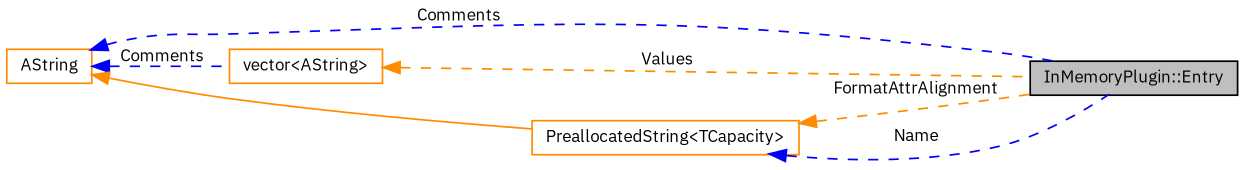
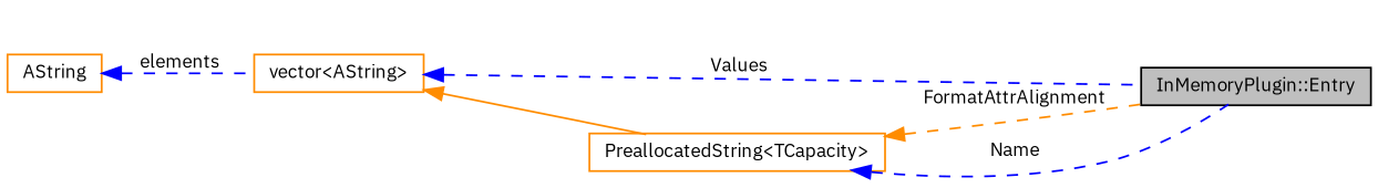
  digraph {
    fontname="IBM Plex Sans"
    rankdir=LR
    node [color=darkorange fillcolor=white fontname="IBM Plex Sans" fontsize=10 shape=record style=filled]
    edge [color=blue dir=back fontname="IBM Plex Sans" fontsize=10 labelfontname=Helvetica labelfontsize=10 style=dashed]
    n1 [color=black fillcolor=grey75 fontcolor=black height=0.2 label="InMemoryPlugin::Entry" width=0.4]
    n2 [height=0.2 label="vector\<AString\>" width=0.4]
    n3 [height=0.2 label="PreallocatedString\<TCapacity\>" width=0.4]
    n4 [height=0.2 label=AString width=0.4]
-   n2 -> n1 [color=darkorange label=" Values"]
+   n2 -> n1 [label=" Values"]
    n3 -> n1 [color=darkorange label=" FormatAttrAlignment"]
    n3 -> n1 [label=" Name"]
-   n4 -> n1 [label=" Comments"]
-   n4 -> n2 [label=" Comments"]
-   n4 -> n3 [color=darkorange style=solid]
+   n4 -> n2 [label=" elements"]
+   n2 -> n3 [color=darkorange style=solid]
  }
